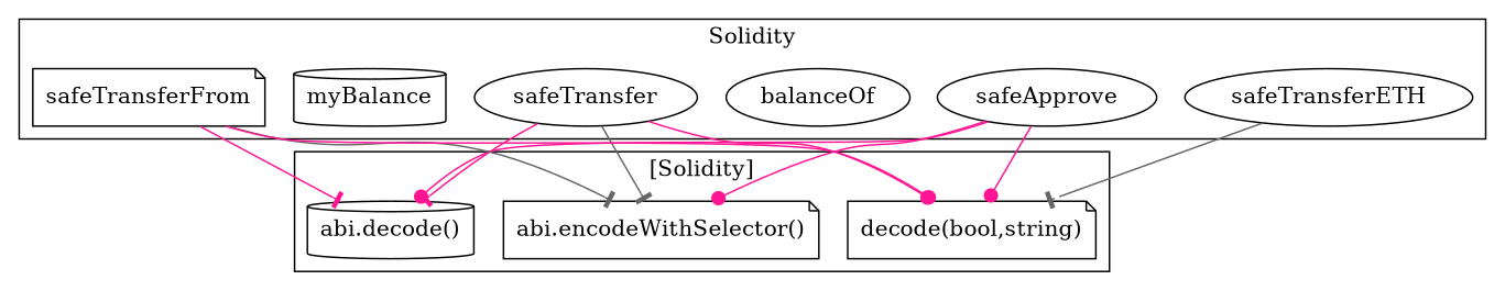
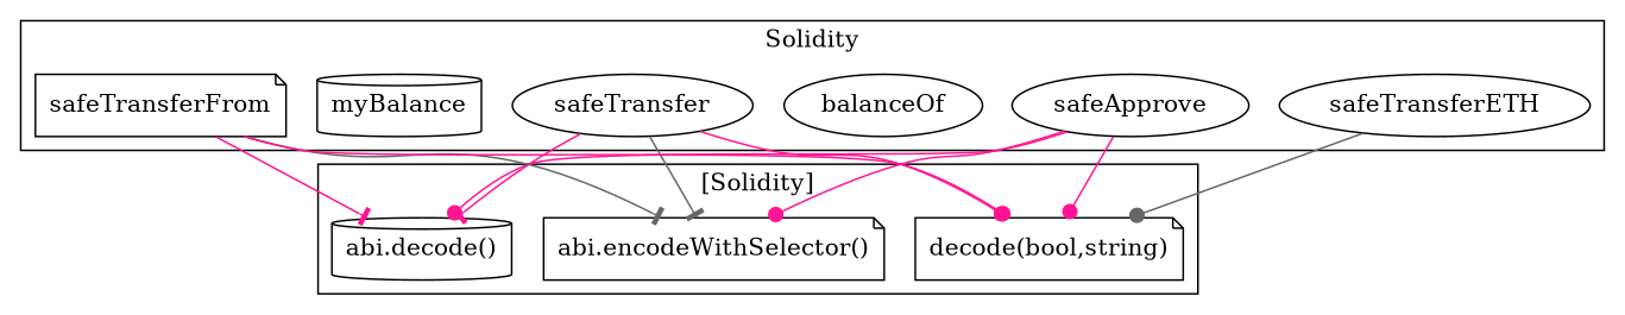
  strict digraph {
    rankdir=TB
    node [shape=ellipse]
    edge [arrowhead=dot color=deeppink]
    n1 [label=safeApprove]
    n2 [label=safeTransferETH]
    n3 [label=balanceOf]
    n4 [label=safeTransfer]
    n5 [label=myBalance shape=cylinder]
    n6 [label=safeTransferFrom shape=note]
    "abi.decode()" [shape=cylinder]
    "abi.encodeWithSelector()" [shape=note]
    n9 [label="decode(bool,string)" shape=note]
    subgraph cluster_1 {
      label=Solidity
      n1
      n2
      n3
      n4
      n5
      n6
    }
    subgraph cluster_2 {
      label="[Solidity]"
      "abi.decode()"
      "abi.encodeWithSelector()"
      n9
    }
    n1 -> "abi.decode()"
    n1 -> "abi.encodeWithSelector()"
    n1 -> n9
-   n2 -> n9 [arrowhead=tee color=gray40]
+   n2 -> n9 [color=gray40]
    n4 -> "abi.decode()" [arrowhead=tee]
    n4 -> "abi.encodeWithSelector()" [arrowhead=tee color=gray40]
    n4 -> n9
    n6 -> "abi.decode()" [arrowhead=tee]
    n6 -> "abi.encodeWithSelector()" [arrowhead=tee color=gray40]
    n6 -> n9
  }
